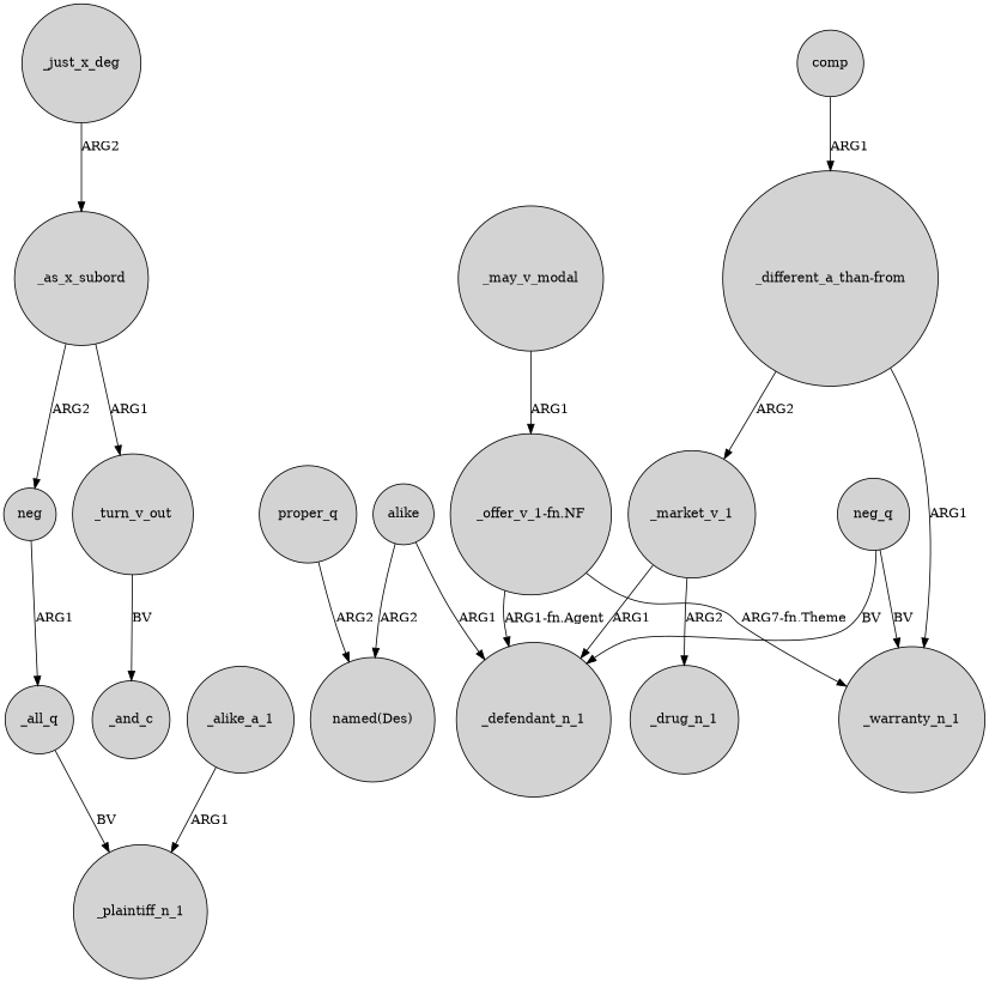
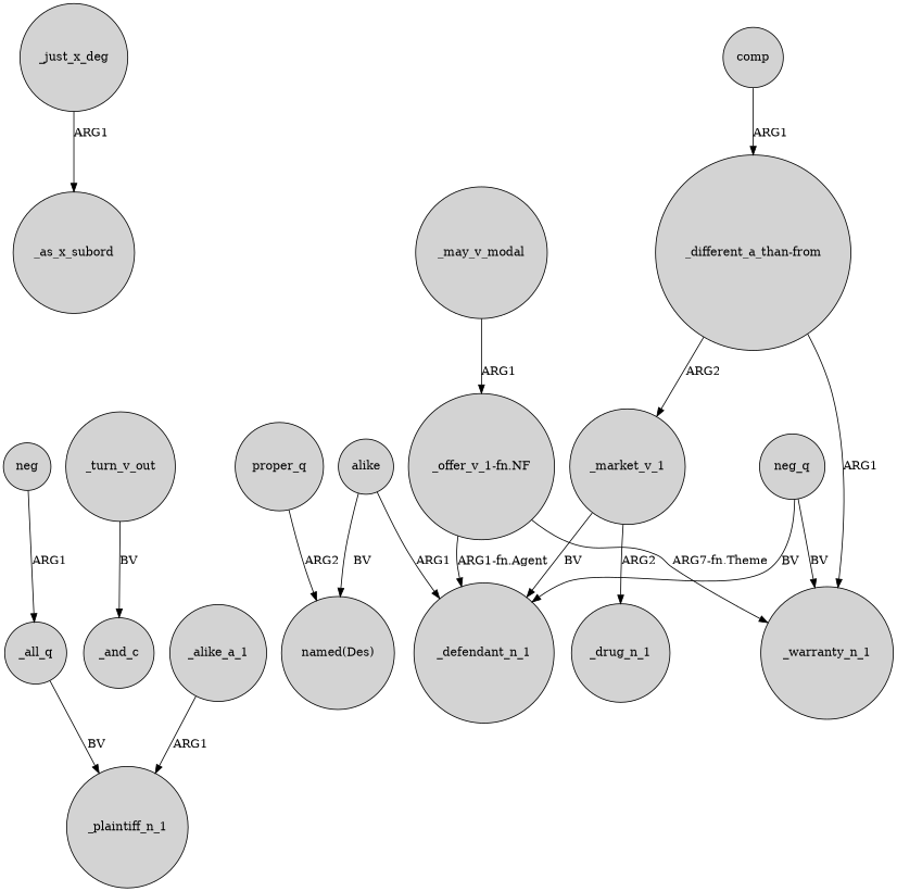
  digraph {
    node [shape=circle style=filled]
    _just_x_deg
    _as_x_subord
    neg
    _turn_v_out
    _all_q
    _and_c
    _alike_a_1
    _plaintiff_n_1
    n9 [label=alike]
    _defendant_n_1
    "named(Des)"
    "_different_a_than-from"
    _warranty_n_1
    _market_v_1
    _drug_n_1
    comp
    n17 [label=neg_q]
    "_offer_v_1-fn.NF"
    proper_q
    _may_v_modal
-   _just_x_deg -> _as_x_subord [label=ARG2]
-   _as_x_subord -> neg [label=ARG2]
-   _as_x_subord -> _turn_v_out [label=ARG1]
+   _just_x_deg -> _as_x_subord [label=ARG1]
    neg -> _all_q [label=ARG1]
    _turn_v_out -> _and_c [label=BV]
    _all_q -> _plaintiff_n_1 [label=BV]
    _alike_a_1 -> _plaintiff_n_1 [label=ARG1]
    n9 -> _defendant_n_1 [label=ARG1]
-   n9 -> "named(Des)" [label=ARG2]
+   n9 -> "named(Des)" [label=BV]
    "_different_a_than-from" -> _warranty_n_1 [label=ARG1]
    "_different_a_than-from" -> _market_v_1 [label=ARG2]
-   _market_v_1 -> _defendant_n_1 [label=ARG1]
+   _market_v_1 -> _defendant_n_1 [label=BV]
    _market_v_1 -> _drug_n_1 [label=ARG2]
    comp -> "_different_a_than-from" [label=ARG1]
    n17 -> _defendant_n_1 [label=BV]
    n17 -> _warranty_n_1 [label=BV]
    "_offer_v_1-fn.NF" -> _defendant_n_1 [label="ARG1-fn.Agent"]
    "_offer_v_1-fn.NF" -> _warranty_n_1 [label="ARG7-fn.Theme"]
    proper_q -> "named(Des)" [label=ARG2]
    _may_v_modal -> "_offer_v_1-fn.NF" [label=ARG1]
  }
